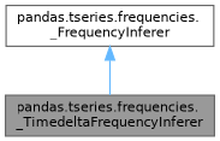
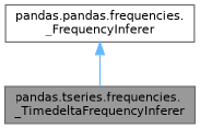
  digraph {
    node [color=gray40 fontname=Helvetica fontsize=10 shape=box style=filled]
    n1 [fillcolor=grey60 fontcolor=black height=0.2 label="pandas.tseries.frequencies.\l_TimedeltaFrequencyInferer" width=0.4]
-   n2 [fillcolor=white height=0.2 label="pandas.tseries.frequencies.\l_FrequencyInferer" width=0.4]
+   n2 [fillcolor=white height=0.2 label="pandas.pandas.frequencies.\l_FrequencyInferer" width=0.4]
    n2 -> n1 [color=steelblue1 dir=back fontname=Helvetica fontsize=10 labelfontname=Helvetica labelfontsize=10 style=solid]
  }
